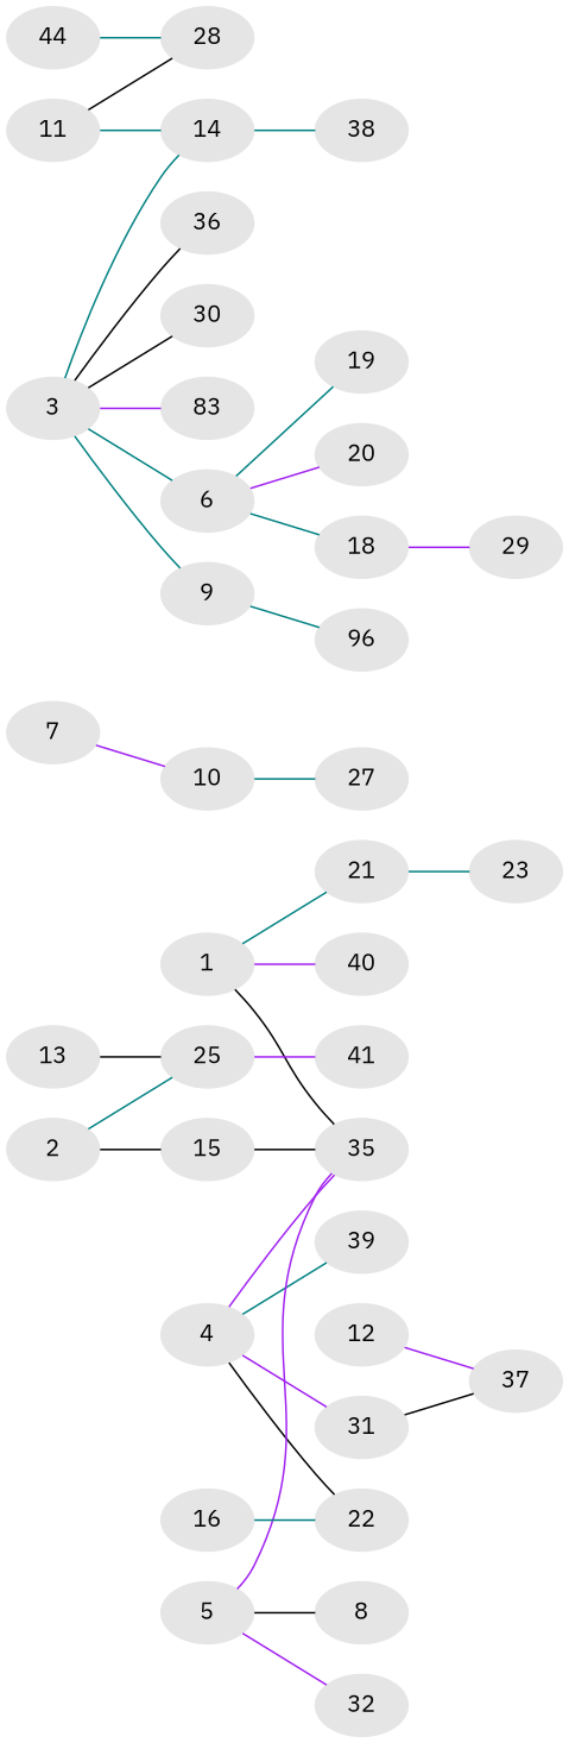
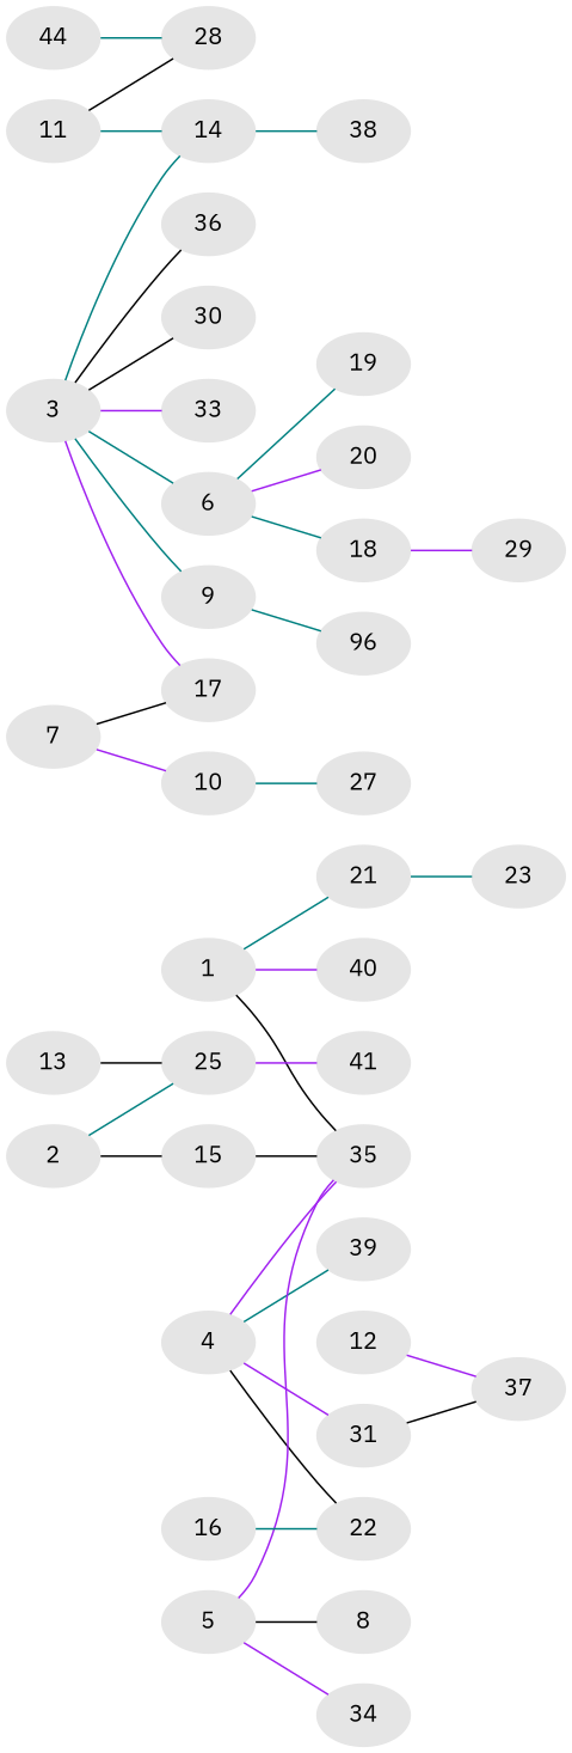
  graph {
    fontname="IBM Plex Sans"
    rankdir=LR
    node [color=gray90 fontname="IBM Plex Sans" style=filled]
    edge [color=teal fontname="IBM Plex Sans" weight=1.0]
    1
    21
    35
    40
    23
    2
    15
    25
    41
    3
    6
    9
    14
+   17
    30
-   33 [label=83]
+   33
    36
    18
    19
    20
    n21 [label=96]
    38
    4
    22
    31
    39
    37
    5
    8
-   32
+   32 [label=34]
    29
    7
    10
    27
    11
    28
    12
    13
    16
    n40 [label=44]
    1 -- 21
    1 -- 35 [color=black]
    1 -- 40 [color=purple]
    21 -- 23
    2 -- 15 [color=black]
    2 -- 25
    15 -- 35 [color=black]
    25 -- 41 [color=purple]
    3 -- 6
    3 -- 9
    3 -- 14
+   3 -- 17 [color=purple]
    3 -- 30 [color=black]
    3 -- 33 [color=purple]
    3 -- 36 [color=black]
    6 -- 18
    6 -- 19
    6 -- 20 [color=purple]
    9 -- n21
    14 -- 38
    18 -- 29 [color=purple]
    4 -- 35 [color=purple]
    4 -- 22 [color=black]
    4 -- 31 [color=purple]
    4 -- 39
    31 -- 37 [color=black]
    5 -- 35 [color=purple]
    5 -- 8 [color=black]
    5 -- 32 [color=purple]
+   7 -- 17 [color=black]
    7 -- 10 [color=purple]
    10 -- 27
    11 -- 14
    11 -- 28 [color=black]
    12 -- 37 [color=purple]
    13 -- 25 [color=black]
    16 -- 22
    n40 -- 28
  }
